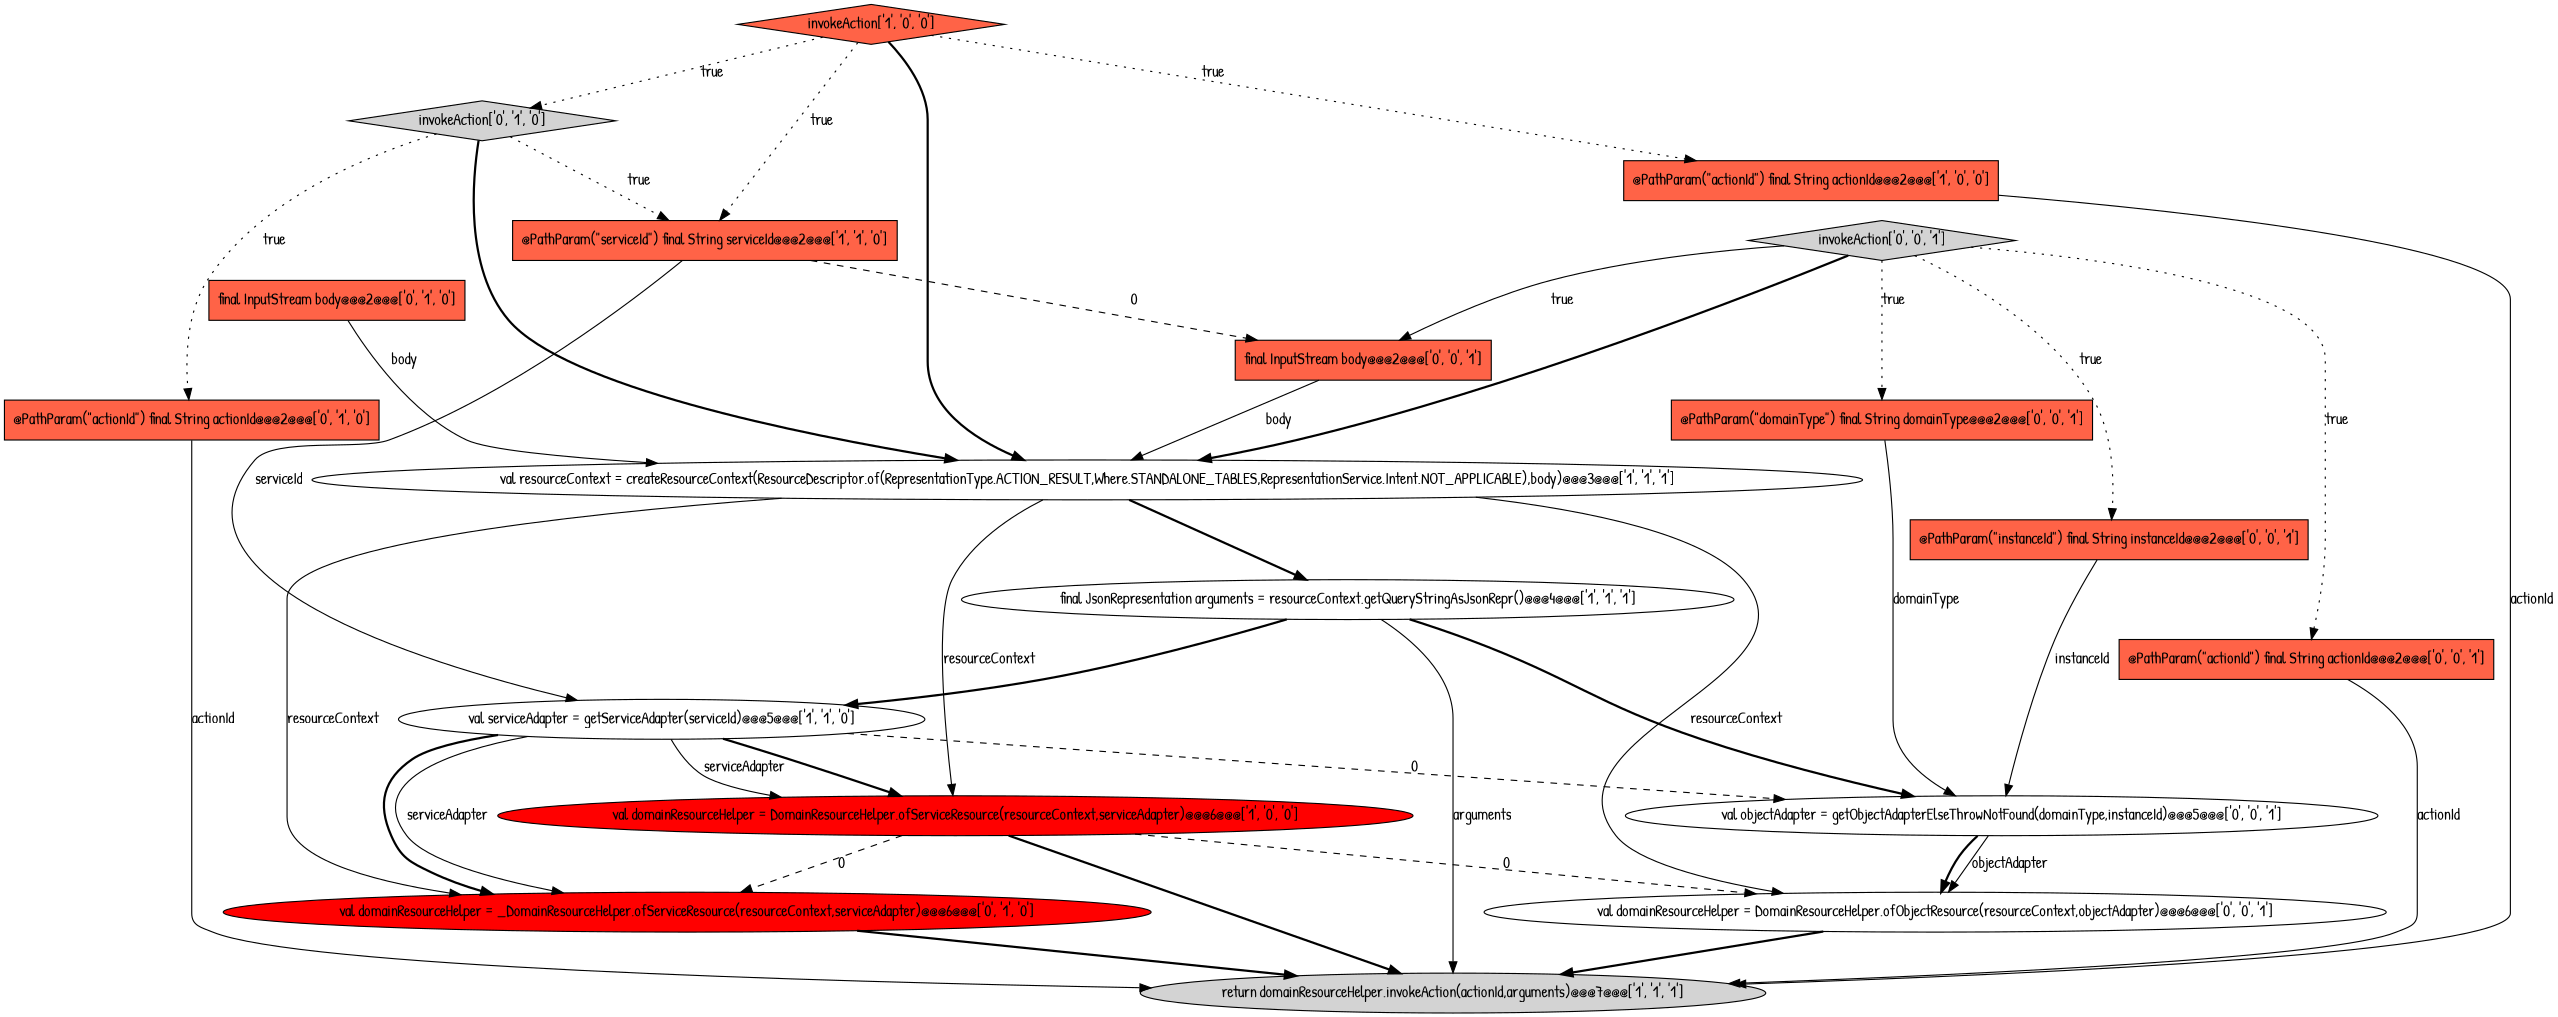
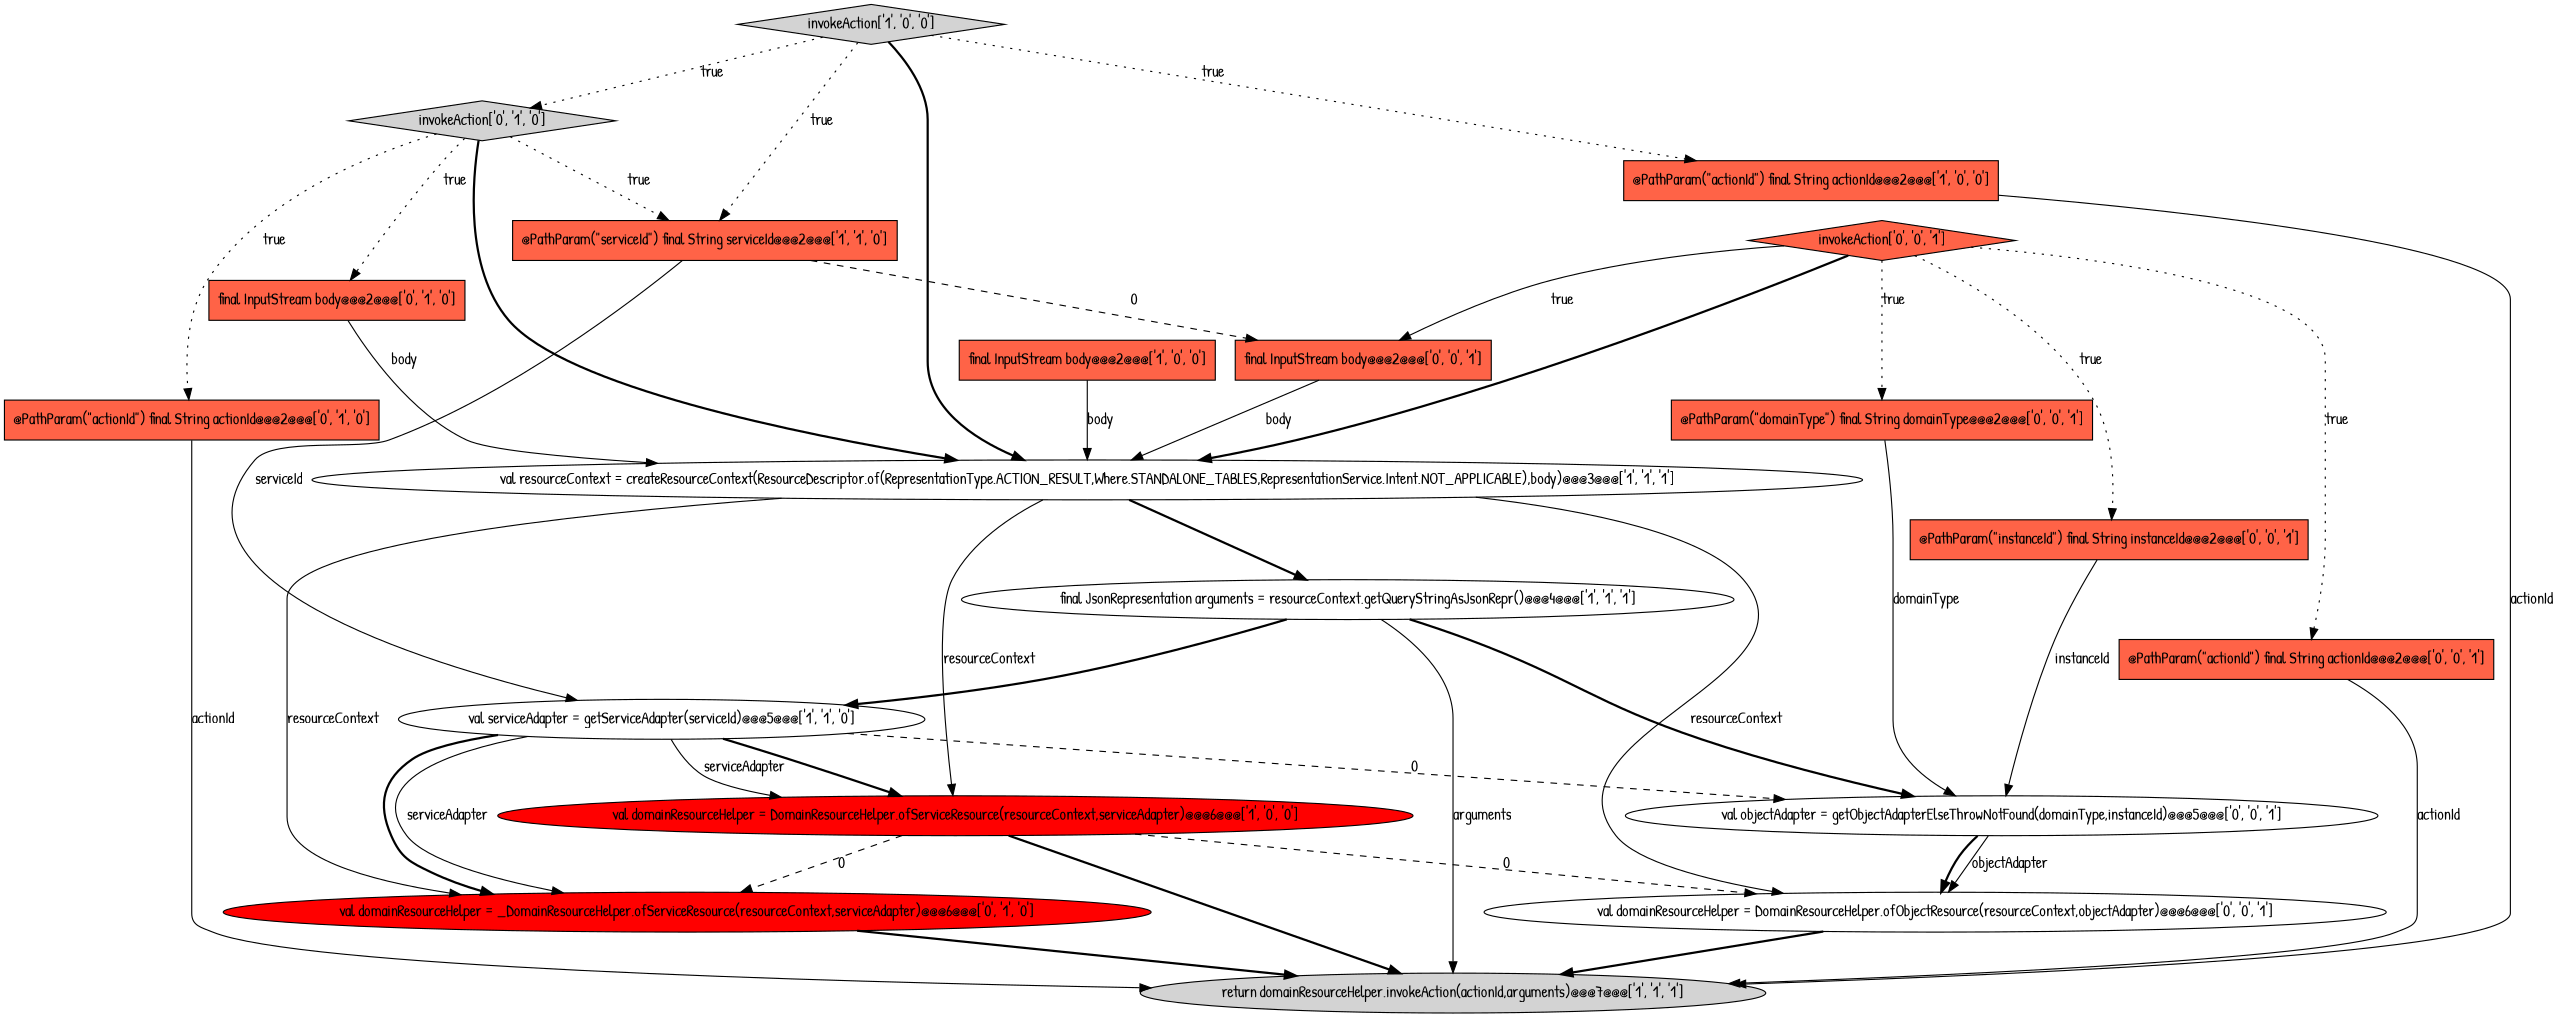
  digraph {
    fontname="Patrick Hand"
    node [fillcolor=tomato fontname="Patrick Hand" shape=box style=filled]
    edge [fontname="Patrick Hand" style=solid]
    n1 [fillcolor=white label="val resourceContext = createResourceContext(ResourceDescriptor.of(RepresentationType.ACTION_RESULT,Where.STANDALONE_TABLES,RepresentationService.Intent.NOT_APPLICABLE),body)@@@3@@@['1', '1', '1']" shape=ellipse]
    n2 [fillcolor=white label="val domainResourceHelper = DomainResourceHelper.ofObjectResource(resourceContext,objectAdapter)@@@6@@@['0', '0', '1']" shape=ellipse]
    n3 [fillcolor=red label="val domainResourceHelper = _DomainResourceHelper.ofServiceResource(resourceContext,serviceAdapter)@@@6@@@['0', '1', '0']" shape=ellipse]
    n4 [fillcolor=white label="final JsonRepresentation arguments = resourceContext.getQueryStringAsJsonRepr()@@@4@@@['1', '1', '1']" shape=ellipse]
    n5 [fillcolor=red label="val domainResourceHelper = DomainResourceHelper.ofServiceResource(resourceContext,serviceAdapter)@@@6@@@['1', '0', '0']" shape=ellipse]
    n6 [fillcolor=lightgray label="return domainResourceHelper.invokeAction(actionId,arguments)@@@7@@@['1', '1', '1']" shape=ellipse]
    n7 [fillcolor=white label="val serviceAdapter = getServiceAdapter(serviceId)@@@5@@@['1', '1', '0']" shape=ellipse]
    n8 [fillcolor=white label="val objectAdapter = getObjectAdapterElseThrowNotFound(domainType,instanceId)@@@5@@@['0', '0', '1']" shape=ellipse]
    n9 [label="final InputStream body@@@2@@@['0', '1', '0']"]
-   n10 [fillcolor=lightgray label="invokeAction['0', '0', '1']" shape=diamond]
+   n10 [label="invokeAction['0', '0', '1']" shape=diamond]
    n11 [label="@PathParam(\"actionId\") final String actionId@@@2@@@['0', '0', '1']"]
    n12 [label="@PathParam(\"instanceId\") final String instanceId@@@2@@@['0', '0', '1']"]
    n13 [label="final InputStream body@@@2@@@['0', '0', '1']"]
    n14 [label="@PathParam(\"domainType\") final String domainType@@@2@@@['0', '0', '1']"]
-   n15 [label="invokeAction['1', '0', '0']" shape=diamond]
+   n15 [fillcolor=lightgray label="invokeAction['1', '0', '0']" shape=diamond]
    n16 [label="@PathParam(\"actionId\") final String actionId@@@2@@@['1', '0', '0']"]
    n17 [label="@PathParam(\"serviceId\") final String serviceId@@@2@@@['1', '1', '0']"]
    n18 [fillcolor=lightgray label="invokeAction['0', '1', '0']" shape=diamond]
+   n19 [label="final InputStream body@@@2@@@['1', '0', '0']"]
    n20 [label="@PathParam(\"actionId\") final String actionId@@@2@@@['0', '1', '0']"]
    n1 -> n2 [label=resourceContext]
    n1 -> n3 [label=resourceContext]
    n1 -> n4 [style=bold]
    n1 -> n5 [label=resourceContext]
    n2 -> n6 [style=bold]
    n3 -> n6 [style=bold]
    n4 -> n6 [label=arguments]
    n4 -> n7 [style=bold]
    n4 -> n8 [style=bold]
    n5 -> n2 [label=0 style=dashed]
    n5 -> n3 [label=0 style=dashed]
    n5 -> n6 [style=bold]
    n7 -> n3 [label=serviceAdapter]
    n7 -> n3 [style=bold]
    n7 -> n5 [style=bold]
    n7 -> n5 [label=serviceAdapter]
    n7 -> n8 [label=0 style=dashed]
    n8 -> n2 [label=objectAdapter]
    n8 -> n2 [style=bold]
    n9 -> n1 [label=body]
    n10 -> n1 [style=bold]
    n10 -> n11 [label=true style=dotted]
    n10 -> n12 [label=true style=dotted]
    n10 -> n13 [label=true]
    n10 -> n14 [label=true style=dotted]
    n11 -> n6 [label=actionId]
    n12 -> n8 [label=instanceId]
    n13 -> n1 [label=body]
    n14 -> n8 [label=domainType]
    n15 -> n1 [style=bold]
    n15 -> n16 [label=true style=dotted]
    n15 -> n17 [label=true style=dotted]
    n15 -> n18 [label=true style=dotted]
    n16 -> n6 [label=actionId]
    n17 -> n7 [label=serviceId]
    n17 -> n13 [label=0 style=dashed]
    n18 -> n1 [style=bold]
+   n18 -> n9 [label=true style=dotted]
    n18 -> n17 [label=true style=dotted]
    n18 -> n20 [label=true style=dotted]
+   n19 -> n1 [label=body]
    n20 -> n6 [label=actionId]
  }
